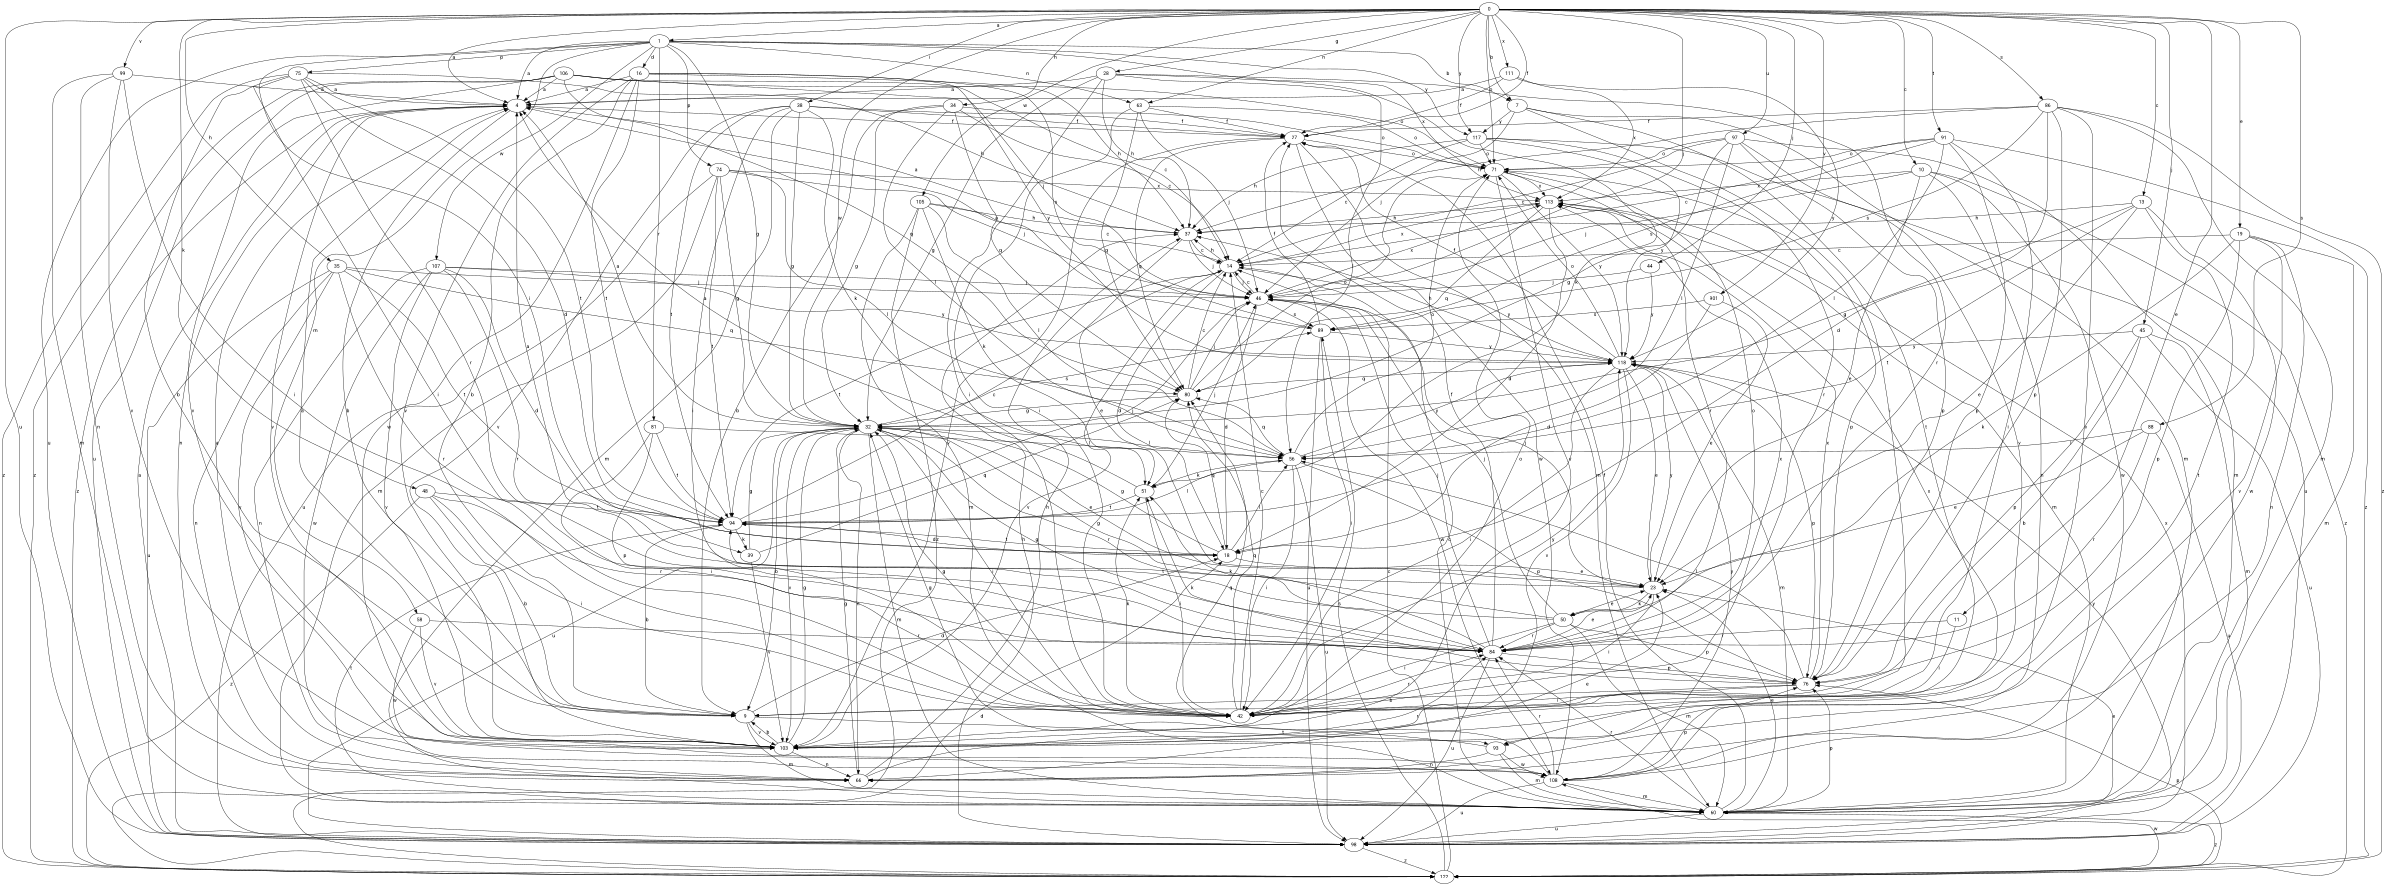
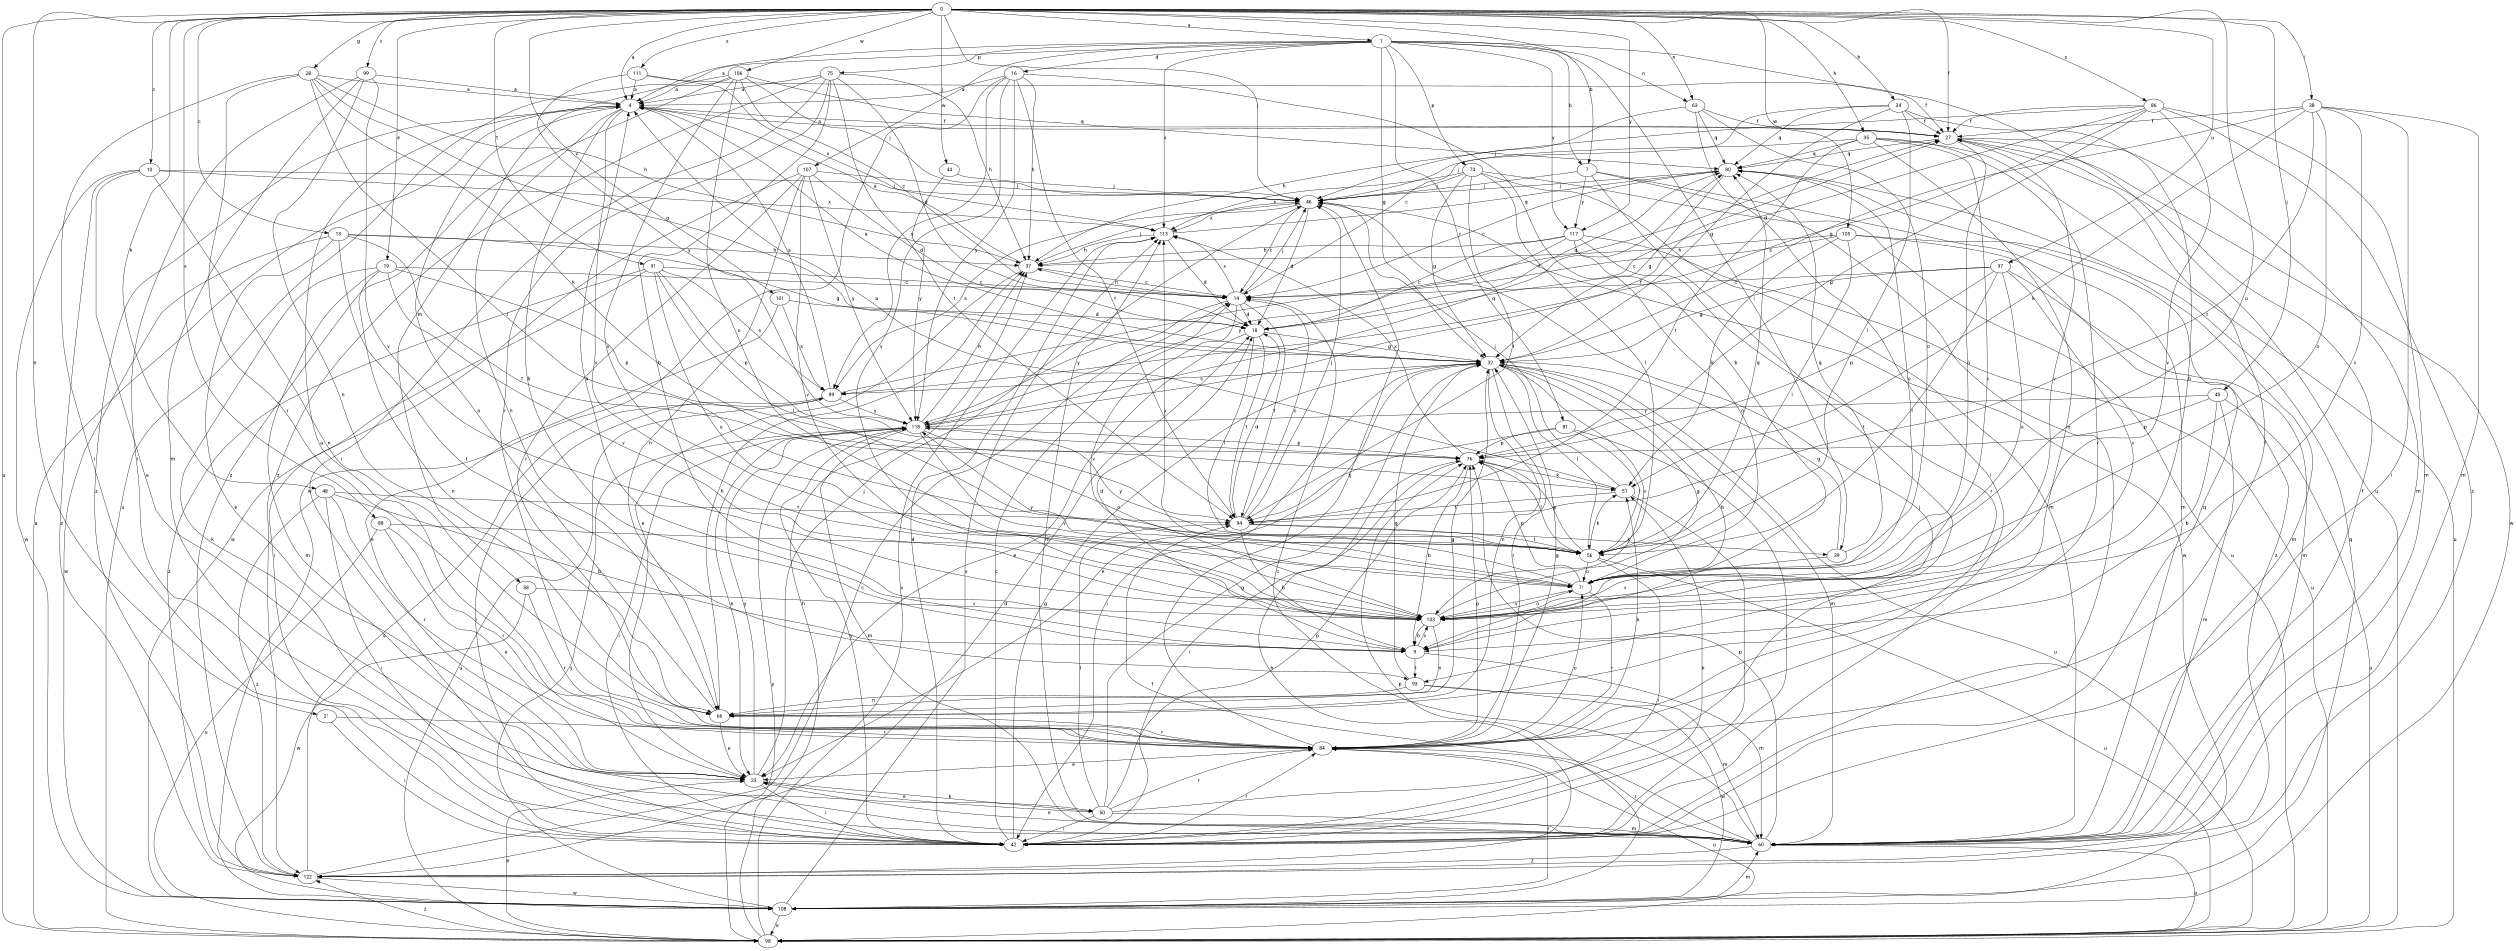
  strict digraph {
    fontname=Roboto
    node [fontname=Roboto]
    edge [fontname=Roboto]
    0
    1
    4
    7
    10
    13
    19
-   21 [label=11]
+   21
    27
    28
    34
    35
    38
    44
    45
    46
    48
    63
    71
    86
    88
    91
    97
    98
    99
-   101 [label=901]
+   101
    105
    106
    111
    117
    16
    32
    39
    58
    74
    75
    81
    107
    113
    9
    66
    103
    122
    42
    60
    93
    23
    108
    37
    94
    14
    50
    76
    84
    80
    56
    51
    118
    18
    89
    0 -> 1 [label=a]
    0 -> 4 [label=a]
    0 -> 7 [label=b]
    0 -> 10 [label=c]
    0 -> 13 [label=c]
    0 -> 19 [label=e]
    0 -> 21 [label=e]
    0 -> 27 [label=f]
    0 -> 28 [label=g]
    0 -> 34 [label=h]
    0 -> 35 [label=h]
    0 -> 38 [label=i]
    0 -> 44 [label=j]
    0 -> 45 [label=j]
    0 -> 46 [label=j]
    0 -> 48 [label=k]
    0 -> 63 [label=n]
    0 -> 71 [label=o]
    0 -> 86 [label=s]
    0 -> 88 [label=s]
    0 -> 91 [label=t]
    0 -> 97 [label=u]
    0 -> 98 [label=u]
    0 -> 99 [label=v]
    0 -> 101 [label=v]
    0 -> 105 [label=w]
-   0 -> 32 [label=w]
+   0 -> 106 [label=w]
    0 -> 111 [label=x]
    0 -> 117 [label=y]
    1 -> 4 [label=a]
    1 -> 7 [label=b]
    1 -> 63 [label=n]
    1 -> 98 [label=u]
    1 -> 117 [label=y]
    1 -> 16 [label=d]
    1 -> 32 [label=g]
    1 -> 39 [label=i]
    1 -> 58 [label=m]
    1 -> 74 [label=p]
    1 -> 75 [label=p]
    1 -> 81 [label=r]
    1 -> 107 [label=w]
    1 -> 113 [label=x]
    4 -> 27 [label=f]
    4 -> 9 [label=b]
    4 -> 66 [label=n]
    4 -> 103 [label=v]
    4 -> 122 [label=z]
    7 -> 46 [label=j]
    7 -> 117 [label=y]
    7 -> 42 [label=i]
    7 -> 60 [label=m]
    7 -> 93 [label=t]
    10 -> 46 [label=j]
    10 -> 113 [label=x]
    10 -> 66 [label=n]
    10 -> 122 [label=z]
    10 -> 23 [label=e]
    10 -> 108 [label=w]
    13 -> 32 [label=g]
    13 -> 93 [label=t]
    13 -> 23 [label=e]
    13 -> 108 [label=w]
    13 -> 37 [label=h]
    13 -> 94 [label=t]
    19 -> 66 [label=n]
    19 -> 103 [label=v]
    19 -> 60 [label=m]
    19 -> 14 [label=c]
    19 -> 50 [label=k]
    19 -> 76 [label=p]
    21 -> 42 [label=i]
    21 -> 84 [label=r]
+   27 -> 4 [label=a]
    27 -> 71 [label=o]
    27 -> 103 [label=v]
    27 -> 60 [label=m]
    27 -> 108 [label=w]
    27 -> 80 [label=q]
    28 -> 4 [label=a]
    28 -> 32 [label=g]
    28 -> 42 [label=i]
    28 -> 37 [label=h]
    28 -> 84 [label=r]
    28 -> 56 [label=l]
    28 -> 51 [label=k]
    34 -> 27 [label=f]
    34 -> 32 [label=g]
    34 -> 9 [label=b]
    34 -> 14 [label=c]
    34 -> 80 [label=q]
    34 -> 56 [label=l]
    35 -> 46 [label=j]
    35 -> 98 [label=u]
    35 -> 66 [label=n]
    35 -> 103 [label=v]
    35 -> 94 [label=t]
    35 -> 84 [label=r]
    35 -> 80 [label=q]
    38 -> 27 [label=f]
    38 -> 71 [label=o]
    38 -> 32 [label=g]
    38 -> 103 [label=v]
    38 -> 42 [label=i]
    38 -> 60 [label=m]
    38 -> 94 [label=t]
    38 -> 51 [label=k]
    44 -> 46 [label=j]
    44 -> 118 [label=y]
    45 -> 98 [label=u]
    45 -> 9 [label=b]
    45 -> 60 [label=m]
    45 -> 76 [label=p]
    45 -> 118 [label=y]
    46 -> 113 [label=x]
    46 -> 108 [label=w]
    46 -> 14 [label=c]
    46 -> 18 [label=d]
    46 -> 89 [label=s]
    48 -> 9 [label=b]
    48 -> 122 [label=z]
    48 -> 42 [label=i]
    48 -> 94 [label=t]
    48 -> 84 [label=r]
    63 -> 27 [label=f]
    63 -> 46 [label=j]
    63 -> 71 [label=o]
    63 -> 42 [label=i]
    63 -> 80 [label=q]
    71 -> 113 [label=x]
    71 -> 103 [label=v]
    71 -> 76 [label=p]
    71 -> 84 [label=r]
    71 -> 118 [label=y]
    86 -> 27 [label=f]
    86 -> 103 [label=v]
    86 -> 122 [label=z]
    86 -> 60 [label=m]
    86 -> 37 [label=h]
    86 -> 76 [label=p]
    86 -> 18 [label=d]
    86 -> 89 [label=s]
    88 -> 98 [label=u]
    88 -> 23 [label=e]
    88 -> 84 [label=r]
    88 -> 56 [label=l]
    91 -> 71 [label=o]
    91 -> 122 [label=z]
    91 -> 42 [label=i]
    91 -> 14 [label=c]
    91 -> 76 [label=p]
    91 -> 56 [label=l]
    91 -> 89 [label=s]
    97 -> 71 [label=o]
    97 -> 32 [label=g]
    97 -> 103 [label=v]
    97 -> 60 [label=m]
    97 -> 14 [label=c]
    97 -> 76 [label=p]
    97 -> 56 [label=l]
    98 -> 4 [label=a]
    98 -> 113 [label=x]
    98 -> 122 [label=z]
    98 -> 23 [label=e]
    98 -> 37 [label=h]
    98 -> 118 [label=y]
    99 -> 4 [label=a]
    99 -> 66 [label=n]
    99 -> 103 [label=v]
    99 -> 42 [label=i]
    99 -> 60 [label=m]
    101 -> 23 [label=e]
    101 -> 18 [label=d]
    101 -> 89 [label=s]
    105 -> 122 [label=z]
    105 -> 60 [label=m]
    105 -> 37 [label=h]
    105 -> 14 [label=c]
    105 -> 56 [label=l]
    105 -> 51 [label=k]
    106 -> 4 [label=a]
    106 -> 46 [label=j]
    106 -> 71 [label=o]
    106 -> 98 [label=u]
    106 -> 103 [label=v]
    106 -> 122 [label=z]
    106 -> 14 [label=c]
    106 -> 80 [label=q]
    111 -> 4 [label=a]
    111 -> 27 [label=f]
    111 -> 113 [label=x]
    111 -> 118 [label=y]
    117 -> 71 [label=o]
    117 -> 98 [label=u]
    117 -> 37 [label=h]
-   117 -> 14 [label=c]
+   117 -> 18 [label=c]
    117 -> 84 [label=r]
    117 -> 118 [label=y]
    16 -> 4 [label=a]
    16 -> 9 [label=b]
    16 -> 103 [label=v]
    16 -> 108 [label=w]
    16 -> 37 [label=h]
    16 -> 94 [label=t]
    16 -> 118 [label=y]
    16 -> 89 [label=s]
    32 -> 4 [label=a]
    32 -> 98 [label=u]
    32 -> 9 [label=b]
    32 -> 66 [label=n]
    32 -> 103 [label=v]
    32 -> 42 [label=i]
    32 -> 60 [label=m]
    32 -> 23 [label=e]
    32 -> 84 [label=r]
    32 -> 56 [label=l]
    32 -> 89 [label=s]
    39 -> 32 [label=g]
    39 -> 103 [label=v]
    39 -> 80 [label=q]
    58 -> 103 [label=v]
    58 -> 108 [label=w]
    58 -> 84 [label=r]
    74 -> 46 [label=j]
    74 -> 98 [label=u]
    74 -> 32 [label=g]
    74 -> 113 [label=x]
    74 -> 60 [label=m]
    74 -> 94 [label=t]
    74 -> 56 [label=l]
    75 -> 4 [label=a]
    75 -> 9 [label=b]
    75 -> 122 [label=z]
    75 -> 42 [label=i]
    75 -> 37 [label=h]
    75 -> 94 [label=t]
    75 -> 84 [label=r]
    75 -> 18 [label=d]
    81 -> 42 [label=i]
    81 -> 94 [label=t]
    81 -> 76 [label=p]
    81 -> 56 [label=l]
    107 -> 46 [label=j]
    107 -> 66 [label=n]
    107 -> 103 [label=v]
    107 -> 108 [label=w]
    107 -> 84 [label=r]
    107 -> 118 [label=y]
    107 -> 18 [label=d]
    113 -> 37 [label=h]
    113 -> 80 [label=q]
    113 -> 18 [label=d]
    9 -> 4 [label=a]
    9 -> 103 [label=v]
    9 -> 60 [label=m]
    9 -> 93 [label=t]
    9 -> 18 [label=d]
    66 -> 4 [label=a]
    66 -> 32 [label=g]
    66 -> 23 [label=e]
    66 -> 37 [label=h]
    66 -> 84 [label=r]
    103 -> 71 [label=o]
    103 -> 32 [label=g]
    103 -> 9 [label=b]
    103 -> 66 [label=n]
    122 -> 108 [label=w]
    122 -> 14 [label=c]
-   122 -> 76 [label=p]
+   122 -> 76 [label=h]
    122 -> 18 [label=d]
    122 -> 89 [label=s]
    42 -> 32 [label=g]
    42 -> 113 [label=x]
    42 -> 14 [label=c]
    42 -> 84 [label=r]
    42 -> 80 [label=q]
    42 -> 51 [label=k]
    42 -> 118 [label=y]
    60 -> 27 [label=f]
    60 -> 98 [label=u]
    60 -> 113 [label=m]
    60 -> 122 [label=z]
    60 -> 23 [label=e]
    60 -> 94 [label=t]
    60 -> 14 [label=c]
    60 -> 76 [label=p]
    60 -> 84 [label=r]
    93 -> 32 [label=g]
    93 -> 66 [label=n]
    93 -> 60 [label=m]
    93 -> 108 [label=w]
    23 -> 4 [label=a]
    23 -> 46 [label=j]
    23 -> 42 [label=i]
    23 -> 50 [label=k]
    23 -> 118 [label=y]
    108 -> 98 [label=u]
    108 -> 113 [label=x]
    108 -> 60 [label=m]
    108 -> 76 [label=p]
    108 -> 84 [label=r]
    108 -> 80 [label=q]
    108 -> 118 [label=y]
    37 -> 4 [label=a]
    37 -> 46 [label=j]
    37 -> 23 [label=e]
    37 -> 14 [label=c]
    94 -> 46 [label=j]
    94 -> 39 [label=k]
    94 -> 9 [label=b]
    94 -> 14 [label=c]
    94 -> 56 [label=l]
    94 -> 18 [label=d]
    14 -> 46 [label=j]
    14 -> 113 [label=x]
    14 -> 103 [label=v]
    14 -> 37 [label=h]
    14 -> 94 [label=t]
    14 -> 118 [label=y]
    14 -> 18 [label=d]
    50 -> 46 [label=j]
    50 -> 32 [label=g]
    50 -> 42 [label=i]
    50 -> 60 [label=m]
    50 -> 23 [label=e]
    50 -> 94 [label=t]
    50 -> 76 [label=p]
    50 -> 84 [label=r]
    76 -> 113 [label=x]
    76 -> 9 [label=b]
    76 -> 42 [label=i]
    76 -> 56 [label=l]
    76 -> 51 [label=k]
    84 -> 27 [label=f]
    84 -> 46 [label=j]
    84 -> 71 [label=o]
    84 -> 98 [label=u]
    84 -> 32 [label=g]
    84 -> 23 [label=e]
    84 -> 76 [label=p]
    84 -> 51 [label=k]
    80 -> 46 [label=j]
    80 -> 71 [label=o]
    80 -> 32 [label=g]
    80 -> 14 [label=c]
    56 -> 71 [label=o]
    56 -> 98 [label=u]
    56 -> 42 [label=i]
    56 -> 76 [label=p]
    56 -> 80 [label=q]
    56 -> 51 [label=k]
    56 -> 118 [label=y]
    51 -> 4 [label=a]
    51 -> 46 [label=j]
    51 -> 42 [label=i]
    51 -> 94 [label=t]
    118 -> 27 [label=f]
    118 -> 71 [label=o]
    118 -> 103 [label=v]
    118 -> 42 [label=i]
    118 -> 60 [label=m]
    118 -> 23 [label=e]
    118 -> 37 [label=h]
    118 -> 76 [label=p]
    118 -> 80 [label=q]
    18 -> 32 [label=g]
    18 -> 23 [label=e]
    18 -> 94 [label=t]
    18 -> 80 [label=q]
    18 -> 56 [label=l]
    89 -> 4 [label=a]
    89 -> 27 [label=f]
    89 -> 98 [label=u]
    89 -> 42 [label=i]
    89 -> 118 [label=y]
  }
